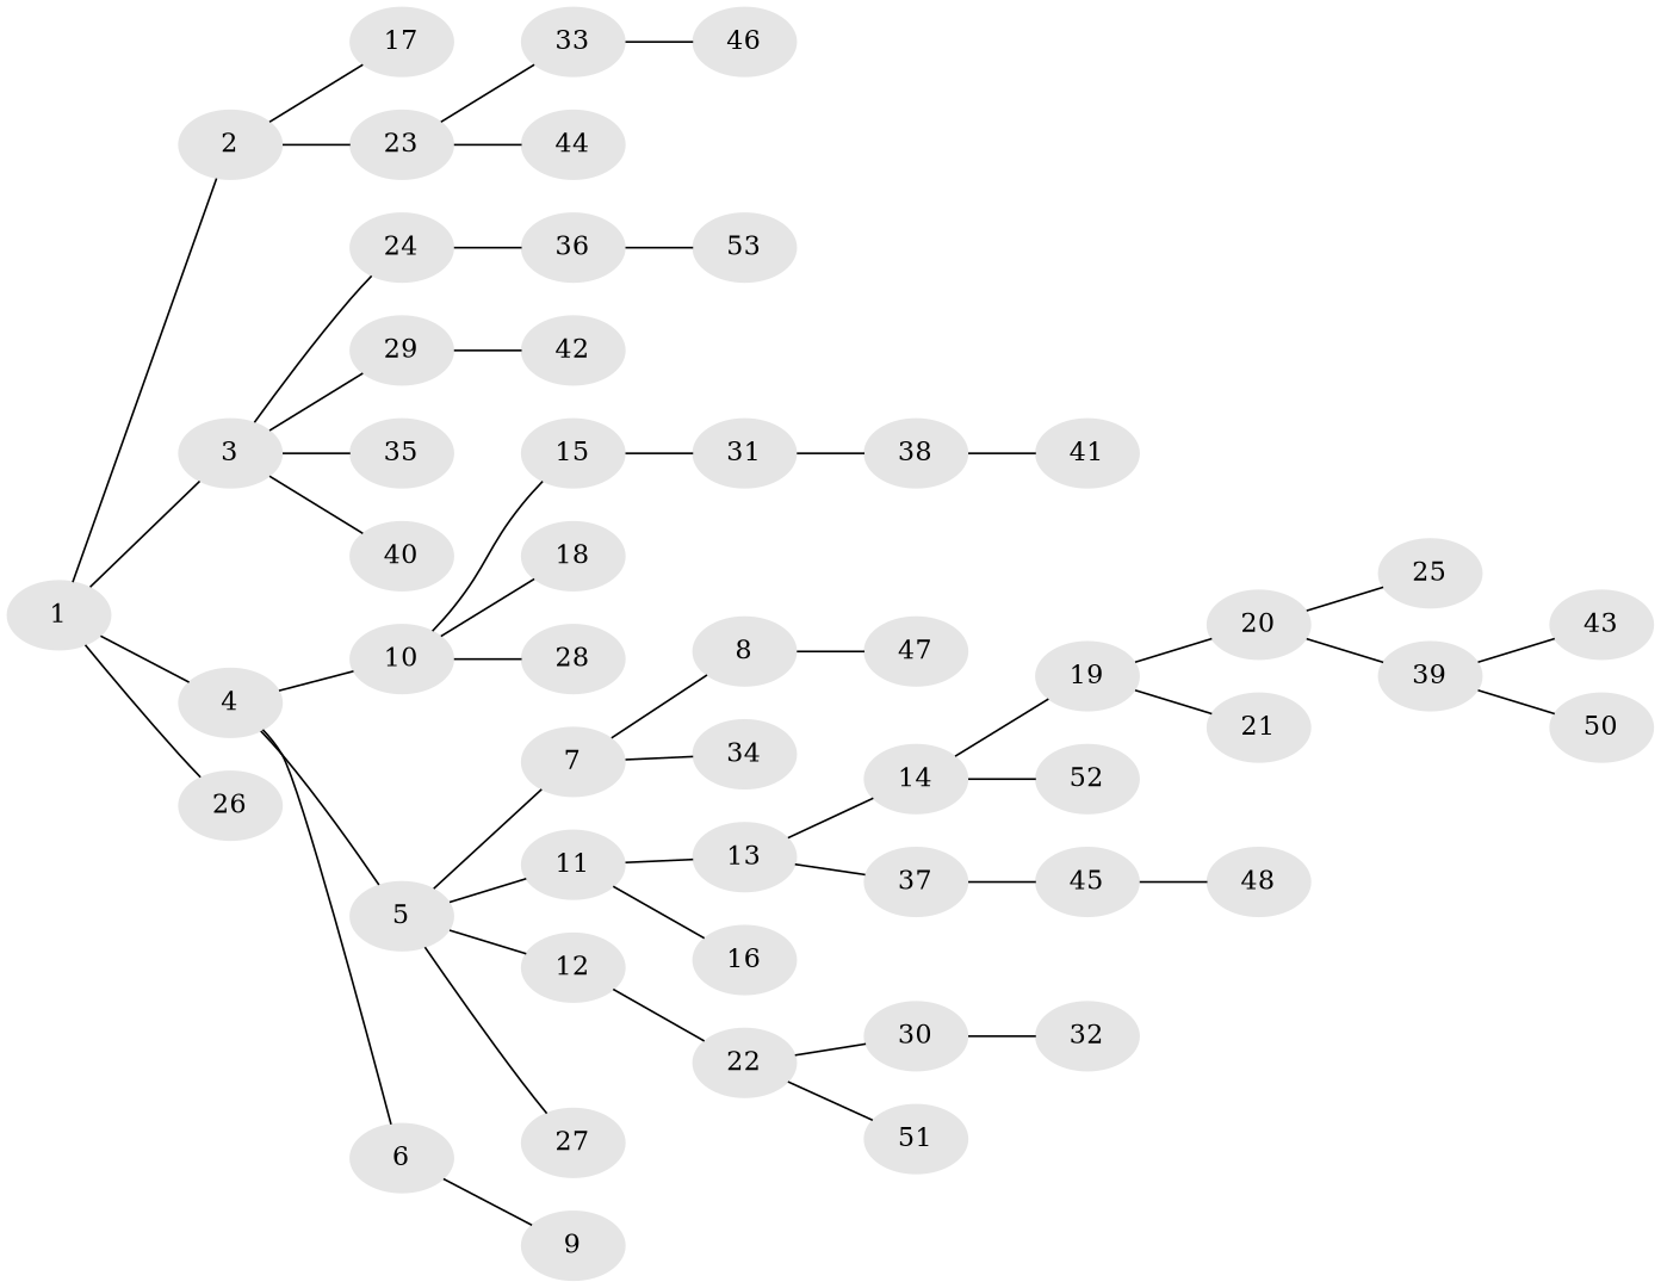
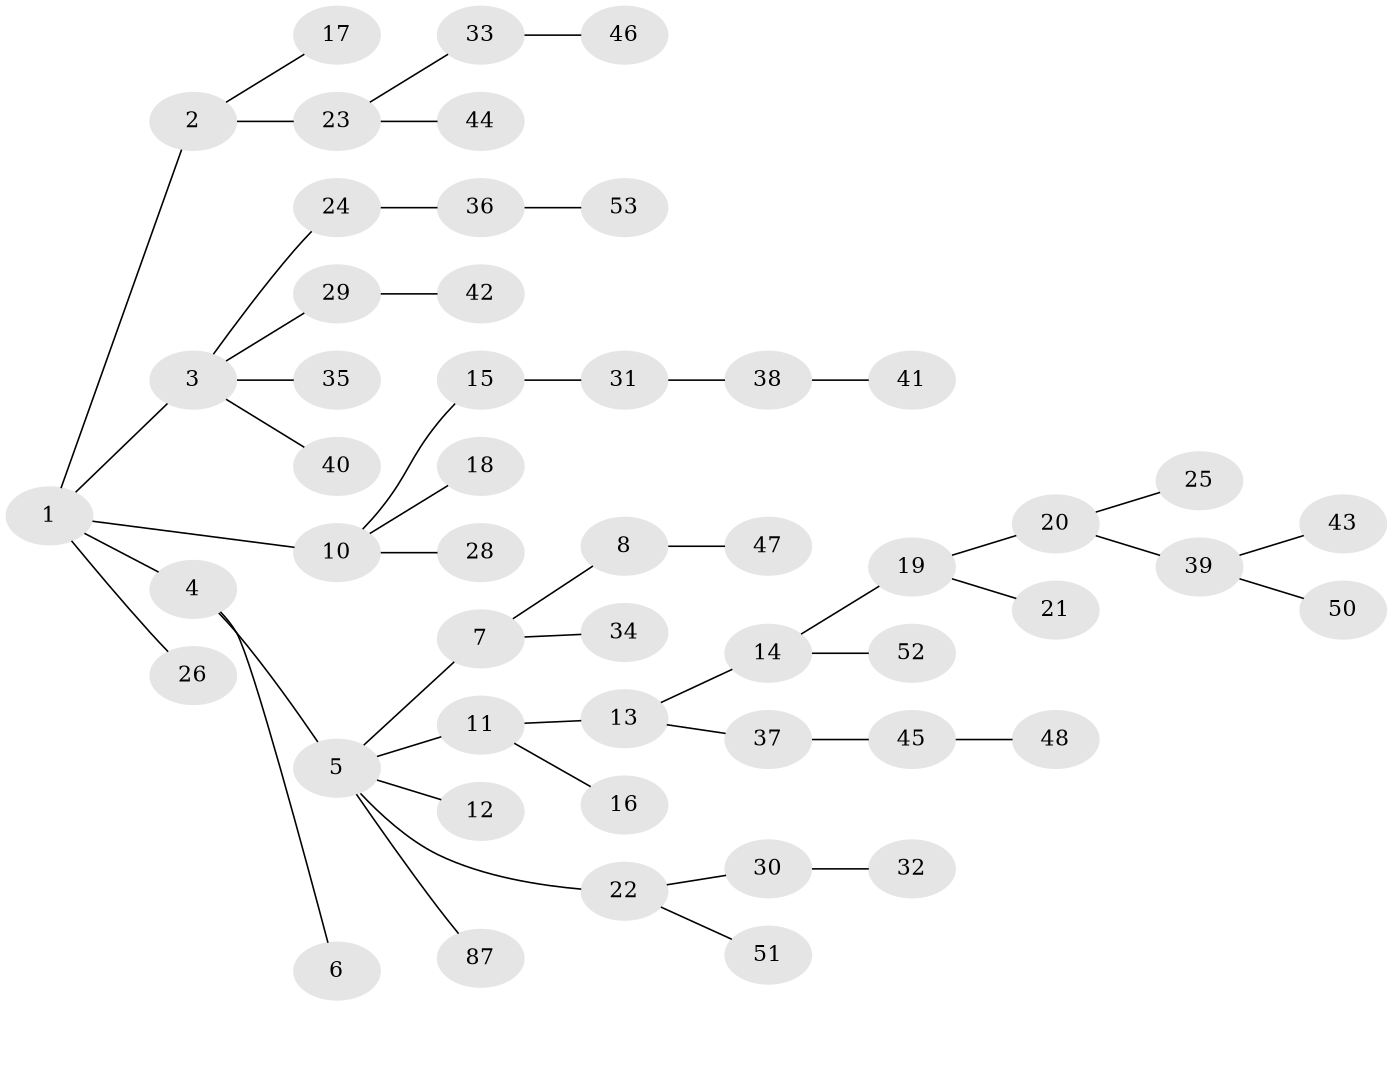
  graph {
    rankdir=LR
    node [color=gray90 style=filled]
    1
    2
    3
    4
    10
    26
    17
    23
    24
    29
    35
    40
    5
    6
    15
    18
    28
    33
    44
    36
    42
    7
    11
    12
    22
-   27
-   9
+   27 [label=87]
    8
    34
    13
    16
    30
    51
    47
    31
    14
    37
    19
    52
    45
    20
    21
    38
    25
    39
    43
    50
    32
    46
    53
    41
    48
    1 -- 2
    1 -- 3
    1 -- 4
-   4 -- 10
+   1 -- 10
    1 -- 26
    2 -- 17
    2 -- 23
    3 -- 24
    3 -- 29
    3 -- 35
    3 -- 40
    4 -- 5
    4 -- 6
    10 -- 15
    10 -- 18
    10 -- 28
    23 -- 33
    23 -- 44
    24 -- 36
    29 -- 42
    5 -- 7
    5 -- 11
    5 -- 12
-   12 -- 22
+   5 -- 22
    5 -- 27
-   6 -- 9
    15 -- 31
    33 -- 46
    36 -- 53
    7 -- 8
    7 -- 34
    11 -- 13
    11 -- 16
    22 -- 30
    22 -- 51
    8 -- 47
    13 -- 14
    13 -- 37
    30 -- 32
    31 -- 38
    14 -- 19
    14 -- 52
    37 -- 45
    19 -- 20
    19 -- 21
    45 -- 48
    20 -- 25
    20 -- 39
    38 -- 41
    39 -- 43
    39 -- 50
  }
